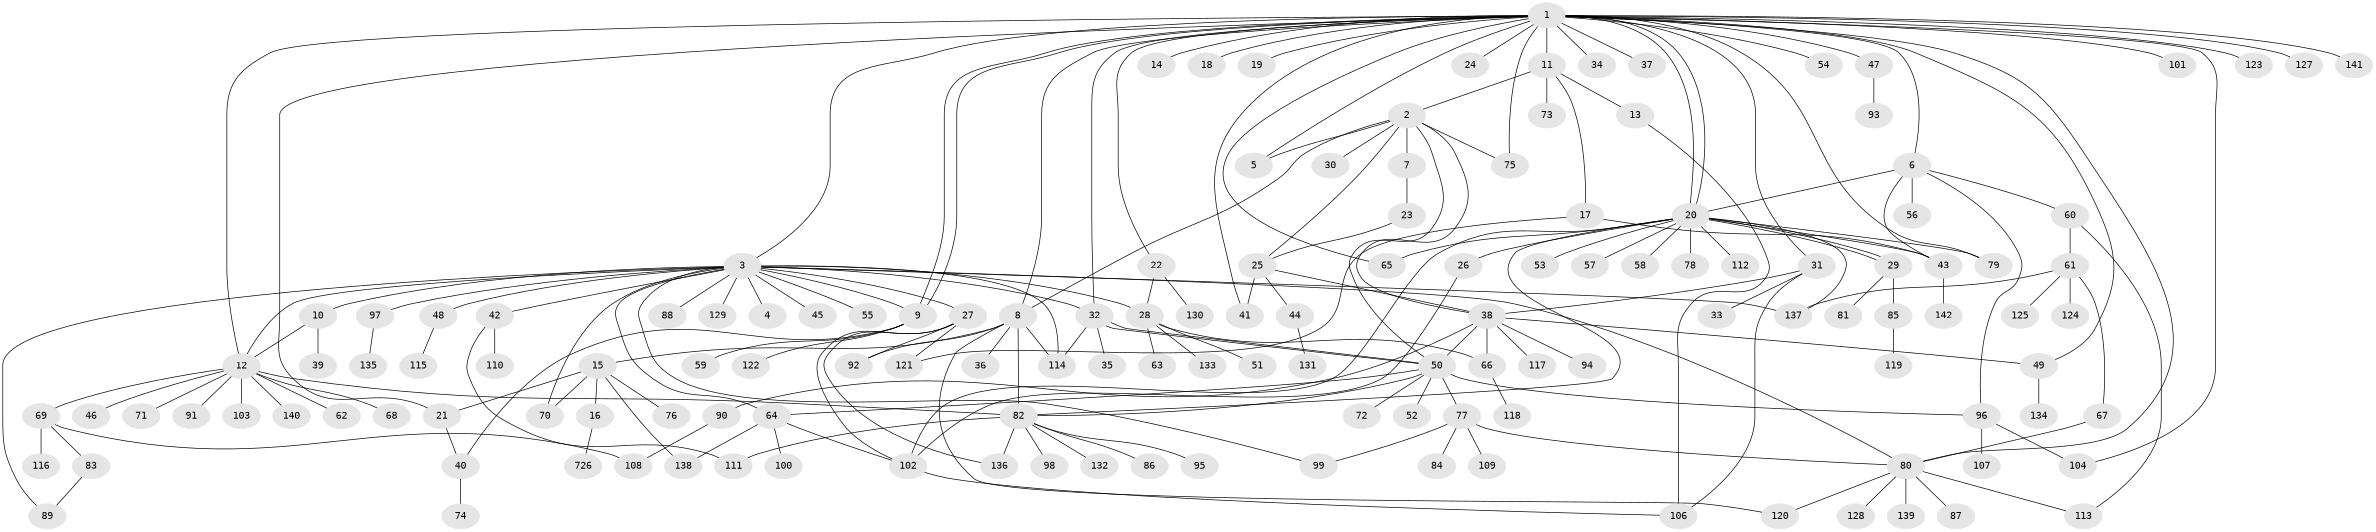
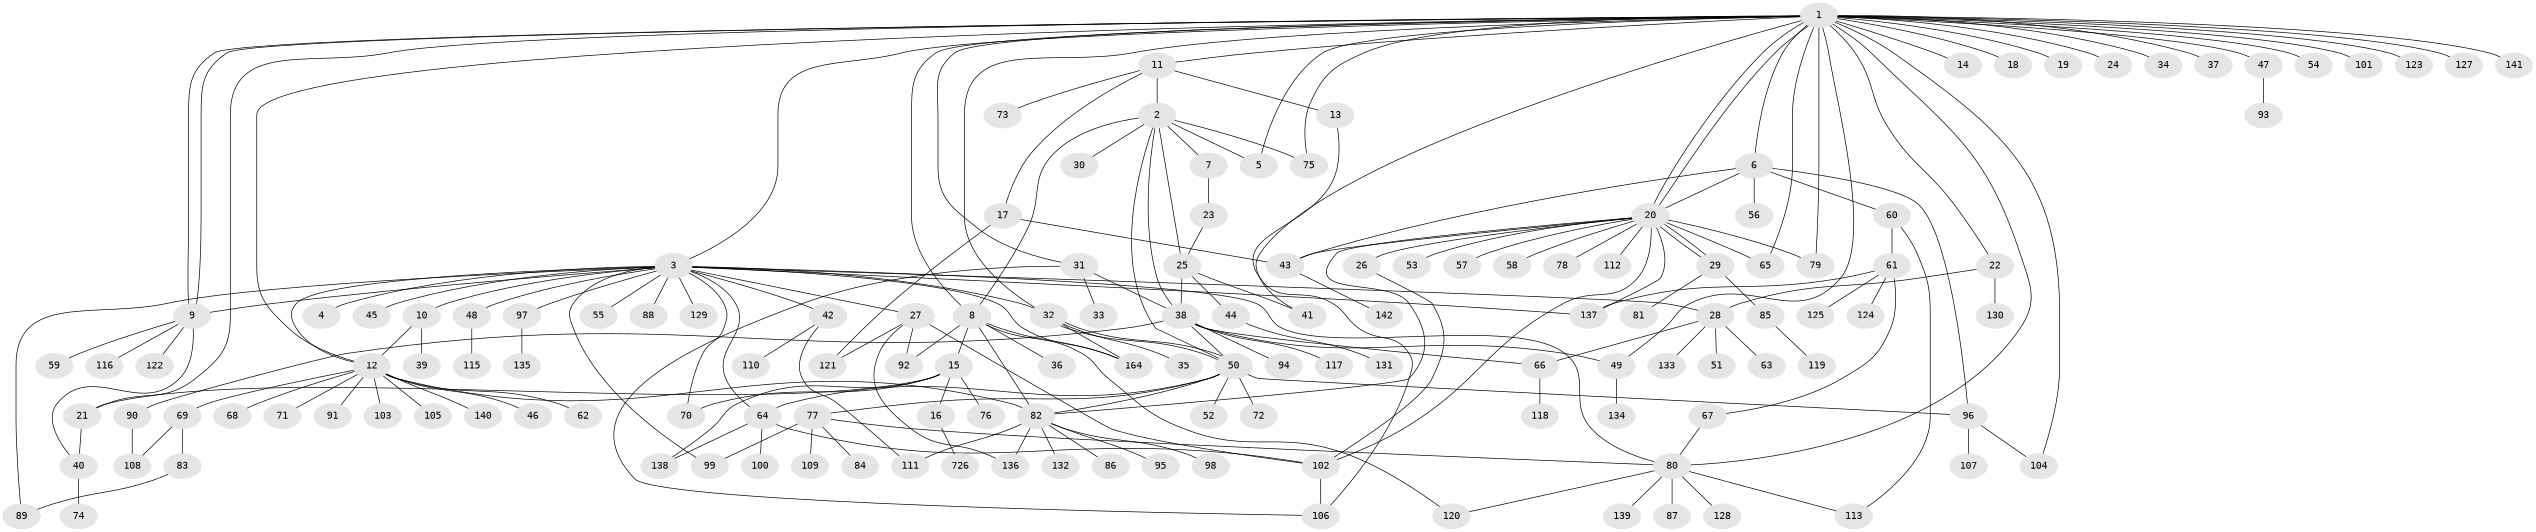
  graph {
    fontname="DejaVu Sans Mono"
    node [color=gray90 fontname="DejaVu Sans Mono" style=filled]
    edge [fontname="DejaVu Sans Mono"]
    1
    3
    5
    6
    8
    9
    11
    12
    14
    18
    19
    20
    21
    22
    24
    31
    32
    34
    37
    41
    47
    49
    54
    65
    75
    79
    80
    101
    104
    123
    127
    141
    2
    7
    25
    30
    38
    50
    4
    10
    27
    28
    42
    45
    48
    55
    64
    70
    88
    89
    97
    99
-   114
+   114 [label=164]
    129
    137
    43
    56
    60
    96
    15
    36
    82
    92
    120
    40
    59
    116
    122
    13
    17
    73
    46
    62
    68
    69
    71
    91
    103
+   105
    140
    26
    29
    53
    57
    58
    78
    102
    112
    130
    106
    33
    35
    93
    134
    113
    87
    128
    139
    23
    44
    66
    90
    94
    117
    52
    72
    77
    39
    121
    136
    51
    63
    133
    110
    111
    115
    138
    100
    135
    142
    61
    107
    16
    76
    86
    95
    98
    132
    74
    83
    108
    n132 [label=726]
    81
    85
    131
    118
    119
    84
    109
    67
    124
    125
    1 -- 3
    1 -- 5
    1 -- 6
    1 -- 8
    1 -- 9
    1 -- 9
    1 -- 11
    1 -- 12
    1 -- 14
    1 -- 18
    1 -- 19
    1 -- 20
    1 -- 20
    1 -- 21
    1 -- 22
    1 -- 24
    1 -- 31
    1 -- 32
    1 -- 34
    1 -- 37
    1 -- 41
    1 -- 47
    1 -- 49
    1 -- 54
    1 -- 65
    1 -- 75
    1 -- 79
    1 -- 80
    1 -- 101
    1 -- 104
    1 -- 123
    1 -- 127
    1 -- 141
    3 -- 9
    3 -- 12
    3 -- 32
    3 -- 80
    3 -- 4
    3 -- 10
    3 -- 27
    3 -- 28
    3 -- 42
    3 -- 45
    3 -- 48
    3 -- 55
    3 -- 64
    3 -- 70
    3 -- 88
    3 -- 89
    3 -- 97
    3 -- 99
    3 -- 114
    3 -- 129
    3 -- 137
    6 -- 20
    6 -- 43
    6 -- 56
    6 -- 60
    6 -- 96
    8 -- 114
    8 -- 15
    8 -- 36
    8 -- 82
    8 -- 92
    8 -- 120
    9 -- 40
    9 -- 59
-   69 -- 116
+   9 -- 116
    9 -- 122
    11 -- 2
    11 -- 13
    11 -- 17
    11 -- 73
    12 -- 82
    12 -- 46
    12 -- 62
    12 -- 68
    12 -- 69
    12 -- 71
    12 -- 91
    12 -- 103
+   12 -- 105
    12 -- 140
    20 -- 65
    20 -- 79
    20 -- 137
    20 -- 43
    20 -- 82
    20 -- 26
    20 -- 29
    20 -- 29
    20 -- 53
    20 -- 57
    20 -- 58
    20 -- 78
    20 -- 102
    20 -- 112
    21 -- 40
    22 -- 28
    22 -- 130
    31 -- 38
    31 -- 106
    31 -- 33
    32 -- 50
    32 -- 50
    32 -- 114
    32 -- 35
    47 -- 93
    49 -- 134
    80 -- 120
    80 -- 113
    80 -- 87
    80 -- 128
    80 -- 139
    2 -- 5
    2 -- 8
    2 -- 75
    2 -- 7
    2 -- 25
    2 -- 30
    2 -- 38
    2 -- 50
    7 -- 23
    25 -- 41
    25 -- 38
    25 -- 44
    38 -- 49
    38 -- 50
    38 -- 66
    38 -- 90
    38 -- 94
    38 -- 117
    50 -- 64
    50 -- 96
    50 -- 82
    50 -- 52
    50 -- 72
    50 -- 77
    10 -- 12
    10 -- 39
    27 -- 92
    27 -- 102
    27 -- 121
    27 -- 136
    28 -- 66
    28 -- 51
    28 -- 63
    28 -- 133
    42 -- 110
    42 -- 111
    48 -- 115
    64 -- 102
    64 -- 138
    64 -- 100
    97 -- 135
    43 -- 142
    60 -- 113
    60 -- 61
    96 -- 104
    96 -- 107
    15 -- 21
    15 -- 70
    15 -- 138
    15 -- 16
    15 -- 76
    82 -- 136
    82 -- 111
    82 -- 86
    82 -- 95
    82 -- 98
    82 -- 132
    40 -- 74
    13 -- 106
    17 -- 43
    17 -- 121
    69 -- 83
    69 -- 108
    26 -- 102
    29 -- 81
    29 -- 85
    102 -- 106
    23 -- 25
    44 -- 131
    66 -- 118
    90 -- 108
    77 -- 80
    77 -- 99
    77 -- 84
    77 -- 109
    61 -- 137
    61 -- 67
    61 -- 124
    61 -- 125
    16 -- n132
    83 -- 89
    85 -- 119
    67 -- 80
  }
